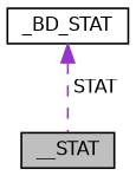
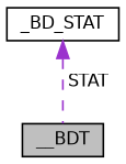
  digraph {
    node [color=black fontname=Helvetica fontsize=10 shape=record style=filled]
-   n1 [fillcolor=grey75 fontcolor=black height=0.2 label=__STAT width=0.4]
+   n1 [fillcolor=grey75 fontcolor=black height=0.2 label=__BDT width=0.4]
    n2 [fillcolor=white height=0.2 label=_BD_STAT width=0.4]
    n2 -> n1 [color=darkorchid3 dir=back fontname=Helvetica fontsize=10 label=" STAT" labelfontname=Helvetica labelfontsize=10 style=dashed]
  }
